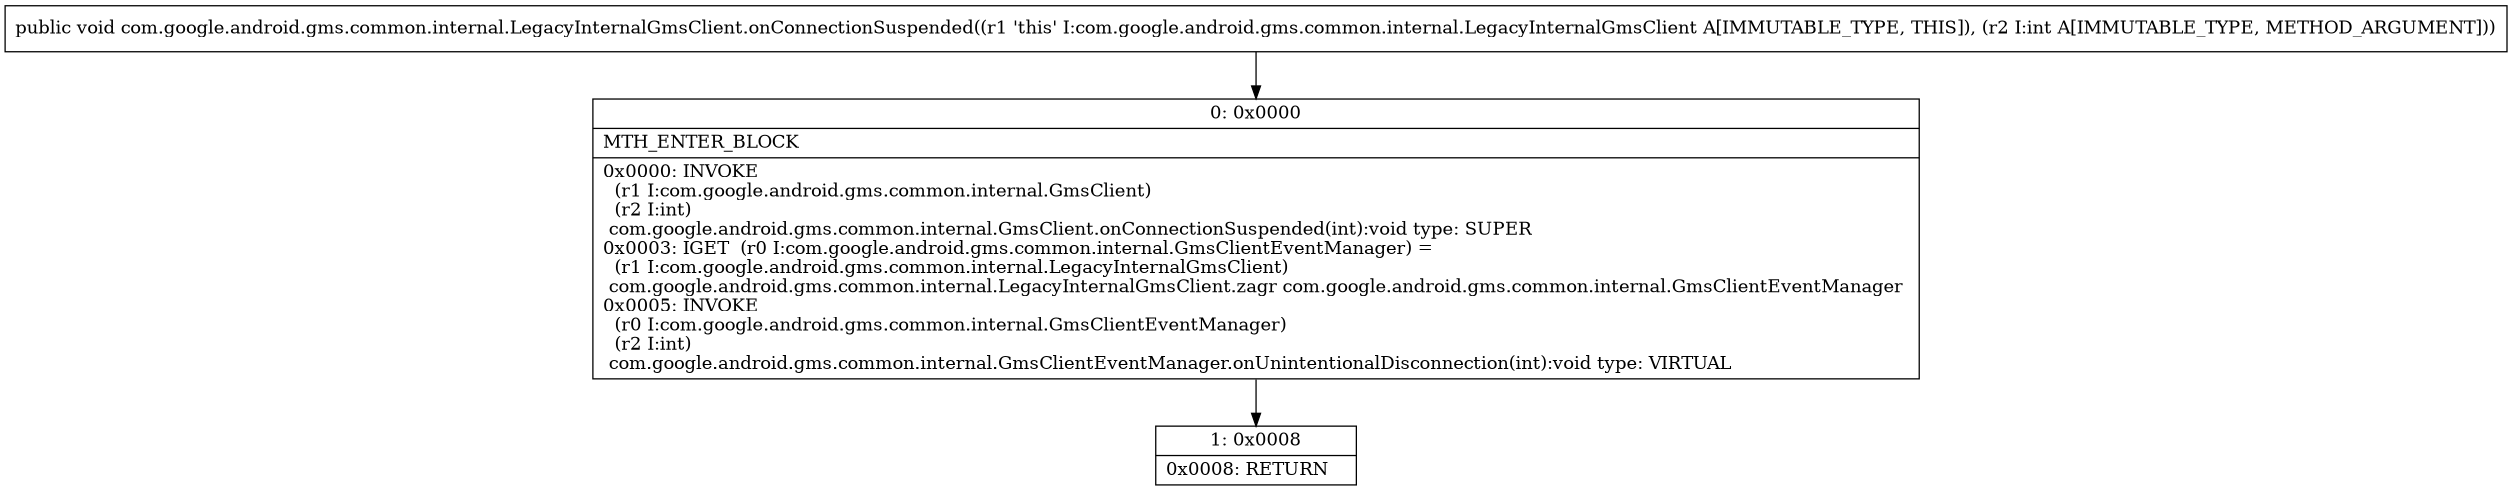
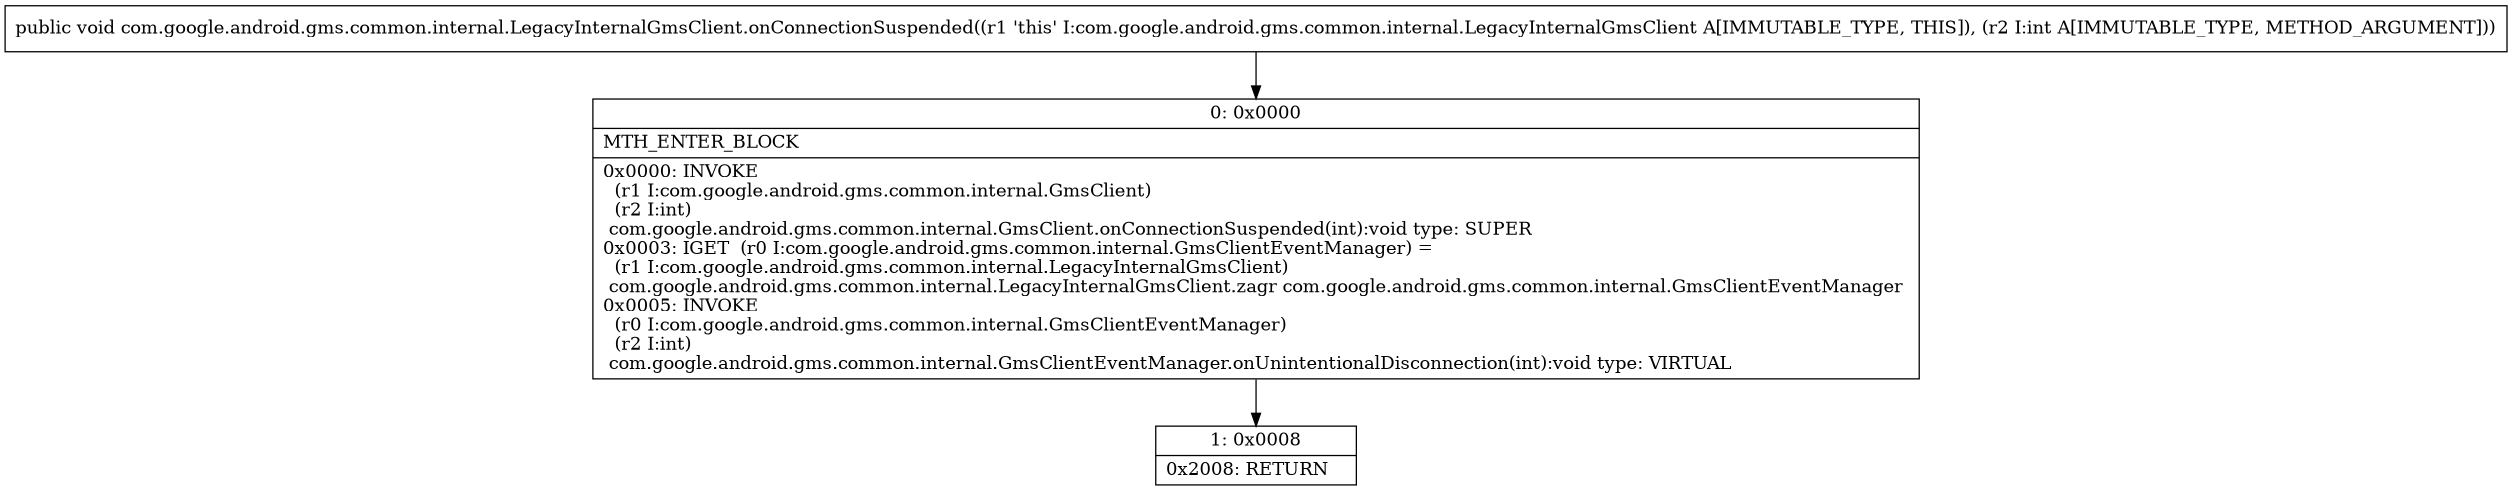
  digraph {
    node [shape=record]
    n1 [label="{0\:\ 0x0000|MTH_ENTER_BLOCK\l|0x0000: INVOKE  \l  (r1 I:com.google.android.gms.common.internal.GmsClient)\l  (r2 I:int)\l com.google.android.gms.common.internal.GmsClient.onConnectionSuspended(int):void type: SUPER \l0x0003: IGET  (r0 I:com.google.android.gms.common.internal.GmsClientEventManager) = \l  (r1 I:com.google.android.gms.common.internal.LegacyInternalGmsClient)\l com.google.android.gms.common.internal.LegacyInternalGmsClient.zagr com.google.android.gms.common.internal.GmsClientEventManager \l0x0005: INVOKE  \l  (r0 I:com.google.android.gms.common.internal.GmsClientEventManager)\l  (r2 I:int)\l com.google.android.gms.common.internal.GmsClientEventManager.onUnintentionalDisconnection(int):void type: VIRTUAL \l}"]
-   n2 [label="{1\:\ 0x0008|0x0008: RETURN   \l}"]
+   n2 [label="{1\:\ 0x0008|0x2008: RETURN   \l}"]
    n3 [label="{public void com.google.android.gms.common.internal.LegacyInternalGmsClient.onConnectionSuspended((r1 'this' I:com.google.android.gms.common.internal.LegacyInternalGmsClient A[IMMUTABLE_TYPE, THIS]), (r2 I:int A[IMMUTABLE_TYPE, METHOD_ARGUMENT])) }"]
    n1 -> n2
    n3 -> n1
  }
